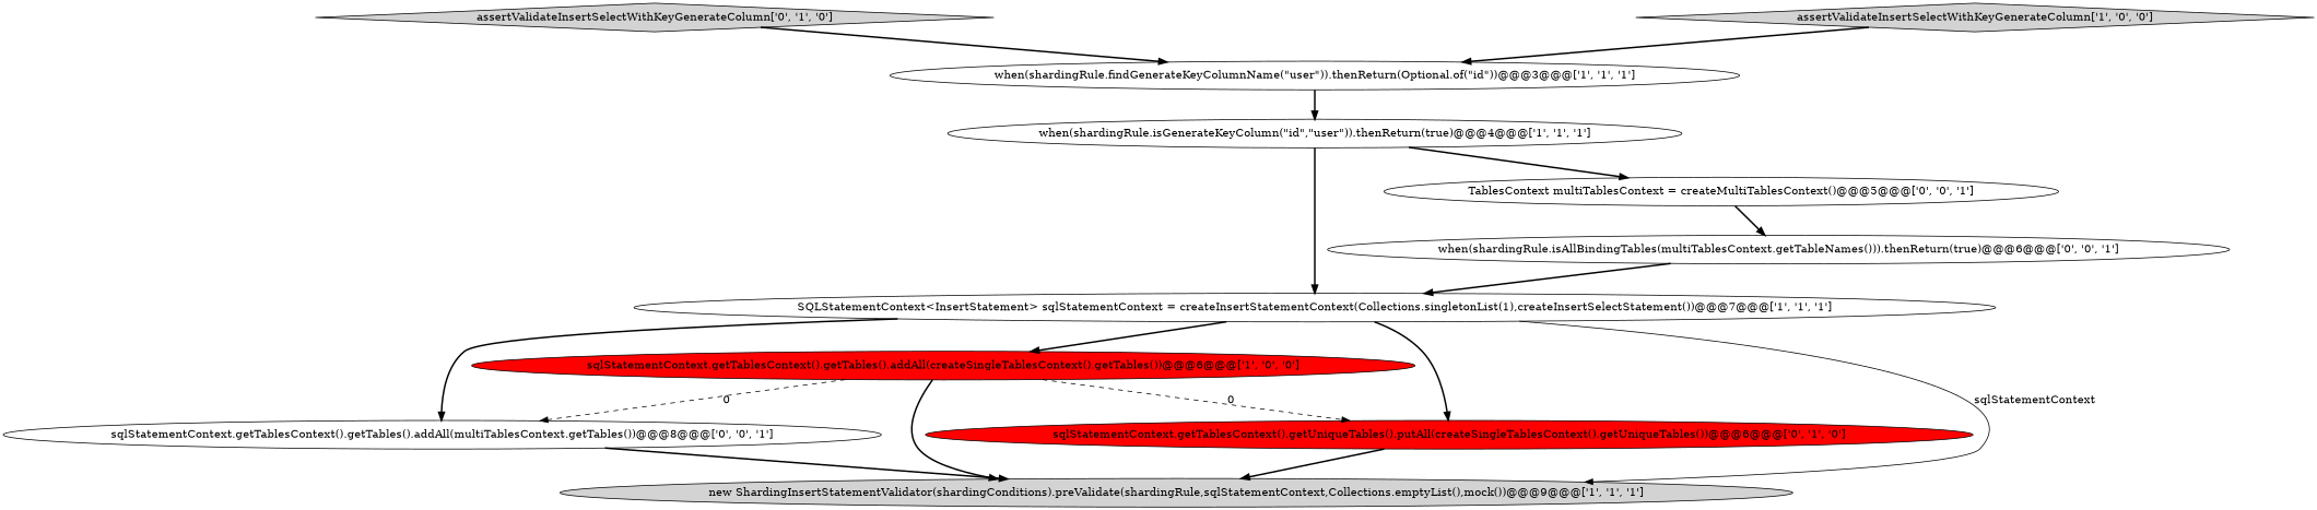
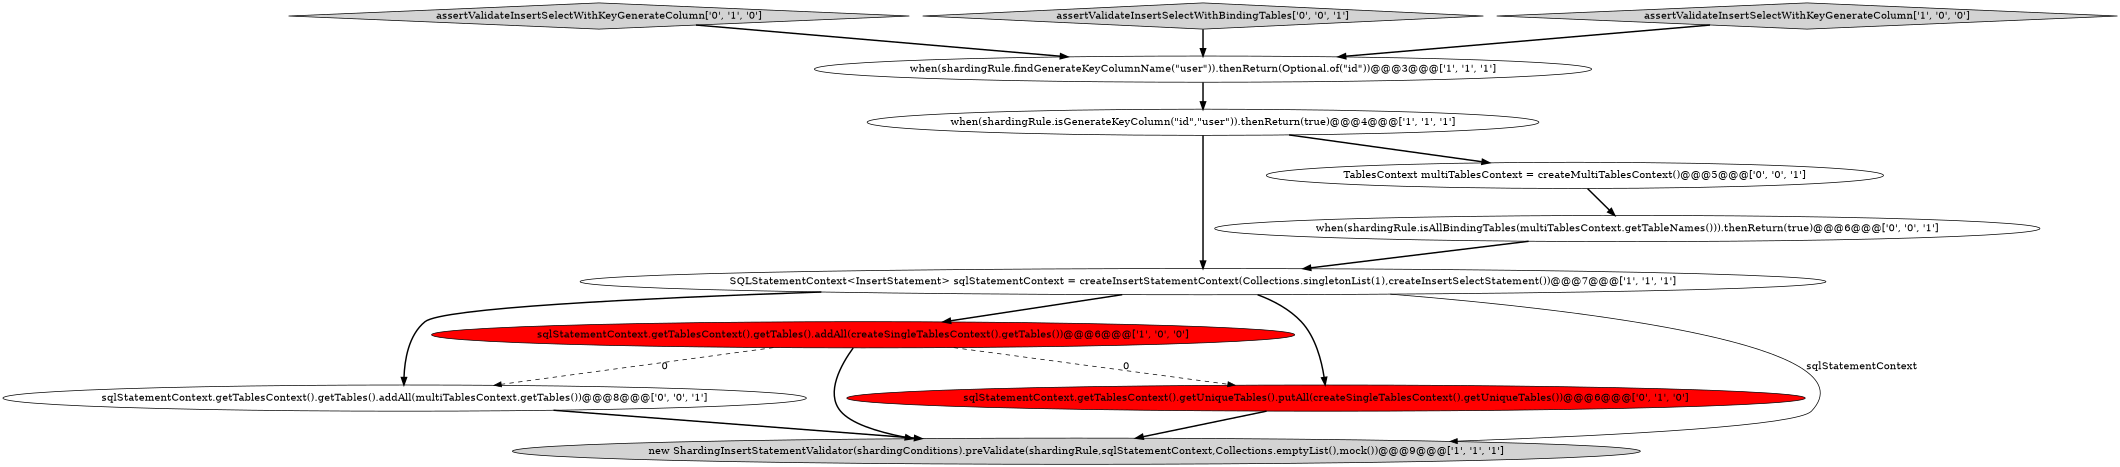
  digraph {
    node [fillcolor=white shape=ellipse style=filled]
    edge [style=bold]
    n1 [label="when(shardingRule.findGenerateKeyColumnName(\"user\")).thenReturn(Optional.of(\"id\"))@@@3@@@['1', '1', '1']"]
    n2 [label="when(shardingRule.isGenerateKeyColumn(\"id\",\"user\")).thenReturn(true)@@@4@@@['1', '1', '1']"]
    n3 [label="SQLStatementContext<InsertStatement> sqlStatementContext = createInsertStatementContext(Collections.singletonList(1),createInsertSelectStatement())@@@7@@@['1', '1', '1']"]
    n4 [fillcolor=red label="sqlStatementContext.getTablesContext().getTables().addAll(createSingleTablesContext().getTables())@@@6@@@['1', '0', '0']"]
    n5 [label="sqlStatementContext.getTablesContext().getTables().addAll(multiTablesContext.getTables())@@@8@@@['0', '0', '1']"]
    n6 [fillcolor=red label="sqlStatementContext.getTablesContext().getUniqueTables().putAll(createSingleTablesContext().getUniqueTables())@@@6@@@['0', '1', '0']"]
    n7 [fillcolor=lightgray label="new ShardingInsertStatementValidator(shardingConditions).preValidate(shardingRule,sqlStatementContext,Collections.emptyList(),mock())@@@9@@@['1', '1', '1']"]
    n8 [label="when(shardingRule.isAllBindingTables(multiTablesContext.getTableNames())).thenReturn(true)@@@6@@@['0', '0', '1']"]
    n9 [fillcolor=lightgray label="assertValidateInsertSelectWithKeyGenerateColumn['0', '1', '0']" shape=diamond]
+   n10 [fillcolor=lightgray label="assertValidateInsertSelectWithBindingTables['0', '0', '1']" shape=diamond]
    n11 [label="TablesContext multiTablesContext = createMultiTablesContext()@@@5@@@['0', '0', '1']"]
    n12 [fillcolor=lightgray label="assertValidateInsertSelectWithKeyGenerateColumn['1', '0', '0']" shape=diamond]
    n1 -> n2
    n2 -> n3
    n2 -> n11
    n3 -> n4
    n3 -> n5
    n3 -> n6
    n3 -> n7 [label=sqlStatementContext style=solid]
    n4 -> n5 [label=0 style=dashed]
    n4 -> n6 [label=0 style=dashed]
    n4 -> n7
    n5 -> n7
    n6 -> n7
    n8 -> n3
    n9 -> n1
+   n10 -> n1
    n11 -> n8
    n12 -> n1
  }
